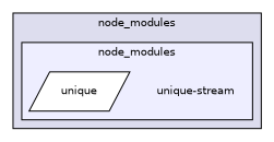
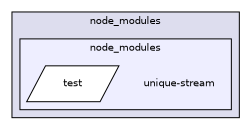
  digraph {
    compound=true
    node [fontname=Helvetica fontsize=10]
    n1 [label="unique-stream" shape=plaintext]
-   n2 [color=black fillcolor=white label=unique shape=parallelogram style=filled]
+   n2 [color=black fillcolor=white label=test shape=parallelogram style=filled]
    subgraph cluster_1 {
      bgcolor="#ddddee"
      fontname=Helvetica
      fontsize=10
      label=node_modules
      pencolor=black
      subgraph cluster_2 {
        bgcolor="#eeeeff"
        fontname=Helvetica
        fontsize=10
        pencolor=black
        n1
        n2
      }
    }
  }
